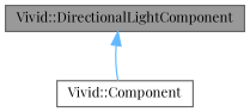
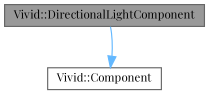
  digraph {
    fontname="Playfair Display"
    node [color=gray40 fontname="Playfair Display" fontsize=10 shape=box style=filled]
    n1 [fillcolor=grey60 fontcolor=black height=0.2 label="Vivid::DirectionalLightComponent" width=0.4]
    n2 [fillcolor=white height=0.2 label="Vivid::Component" width=0.4]
-   n1 -> n2 [color=steelblue1 dir=back fontname="Playfair Display" fontsize=10 labelfontname=Helvetica labelfontsize=10 style=solid]
+   n2 -> n1 [color=steelblue1 dir=back fontname="Playfair Display" fontsize=10 labelfontname=Helvetica labelfontsize=10 style=solid]
  }
